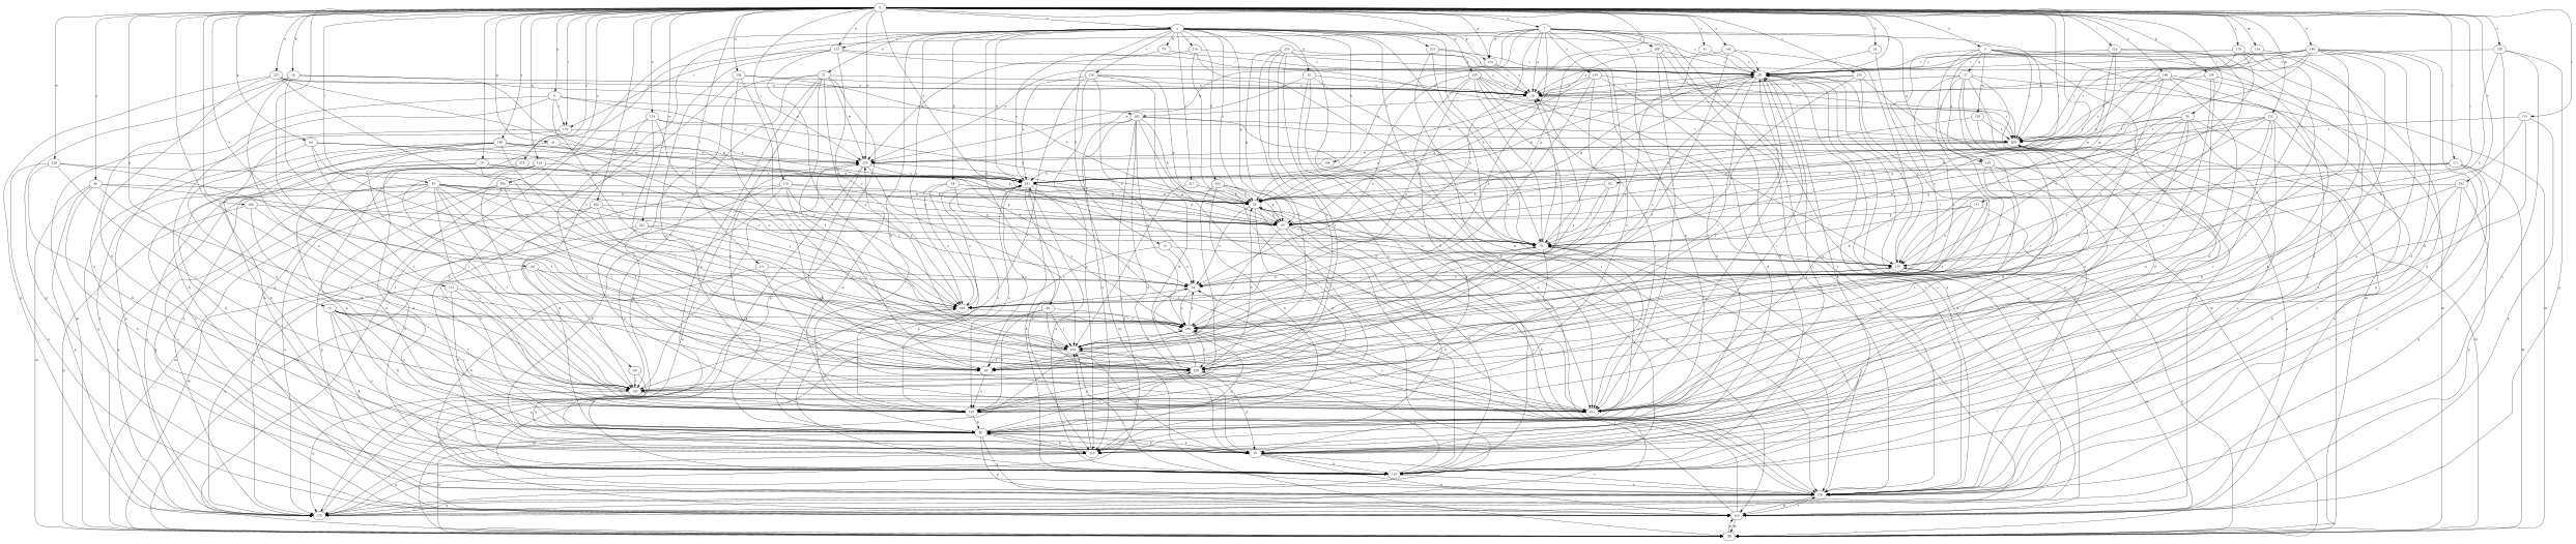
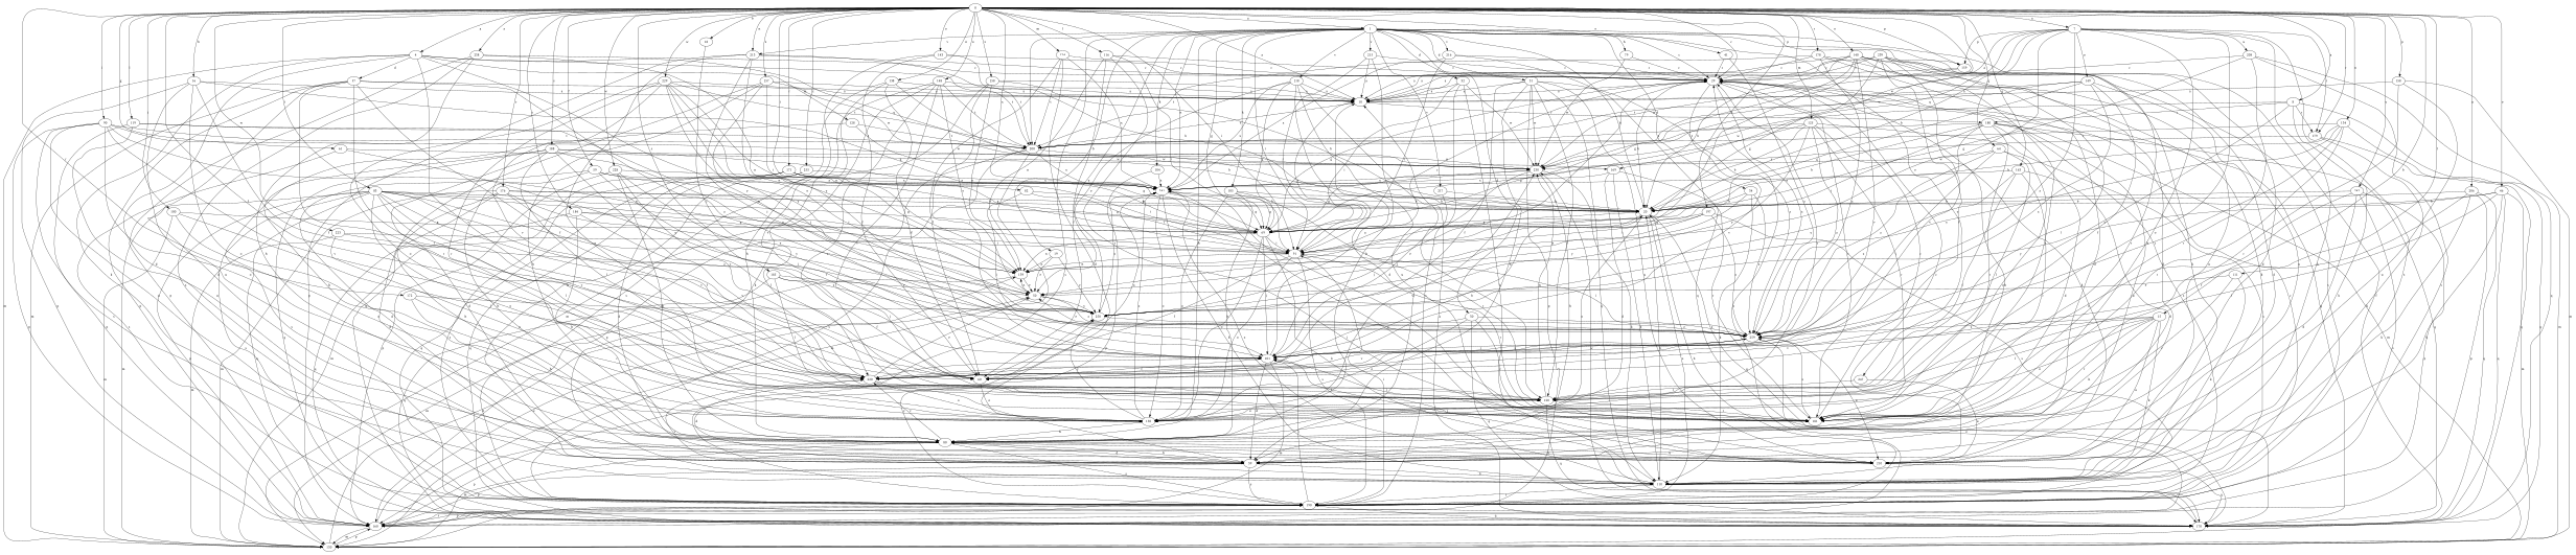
  strict digraph {
    fontname="PT Serif"
    node [fontname="PT Serif"]
    edge [fontname="PT Serif"]
    0
    1
    4
    7
    8
    10
    15
    16
    18
    29
    41
    46
    59
    60
    61
    64
    82
    83
    90
    91
    100
    111
    116
    119
    124
    125
    134
    138
    140
    143
    148
    158
    159
    163
    171
    172
    176
    178
    179
    184
    185
    188
    197
    206
    213
    223
    228
    229
    230
    238
    241
    242
    255
    257
    258
    19
    20
    30
    31
    32
    34
    69
    79
    80
    104
    105
    110
    190
    200
    215
    216
    217
    218
    247
    250
    130
    37
    39
    128
    169
    220
    50
    149
    150
    208
    259
    180
    120
    181
    210
    160
    101
    170
    139
    239
    0 -> 1 [label=a]
    0 -> 4 [label=a]
    0 -> 7 [label=a]
    0 -> 8 [label=a]
    0 -> 10 [label=a]
    0 -> 15 [label=b]
    0 -> 16 [label=b]
    0 -> 18 [label=b]
    0 -> 29 [label=c]
    0 -> 41 [label=e]
    0 -> 46 [label=e]
    0 -> 59 [label=f]
    0 -> 60 [label=f]
    0 -> 61 [label=g]
    0 -> 64 [label=g]
    0 -> 82 [label=i]
    0 -> 83 [label=i]
    0 -> 90 [label=i]
    0 -> 91 [label=i]
    0 -> 100 [label=j]
    0 -> 111 [label=l]
    0 -> 116 [label=l]
    0 -> 119 [label=l]
    0 -> 124 [label=m]
    0 -> 125 [label=m]
    0 -> 134 [label=n]
    0 -> 138 [label=n]
    0 -> 140 [label=o]
    0 -> 143 [label=o]
    0 -> 148 [label=o]
    0 -> 158 [label=p]
    0 -> 159 [label=p]
    0 -> 163 [label=q]
    0 -> 171 [label=r]
    0 -> 172 [label=r]
    0 -> 176 [label=r]
    0 -> 178 [label=r]
    0 -> 179 [label=r]
    0 -> 184 [label=s]
    0 -> 185 [label=s]
    0 -> 188 [label=s]
    0 -> 197 [label=t]
    0 -> 206 [label=u]
    0 -> 213 [label=n]
    0 -> 223 [label=w]
    0 -> 228 [label=w]
    0 -> 229 [label=w]
    0 -> 230 [label=w]
    0 -> 238 [label=x]
    0 -> 241 [label=x]
    0 -> 242 [label=y]
    0 -> 255 [label=z]
    0 -> 257 [label=z]
    0 -> 258 [label=z]
    1 -> 29 [label=c]
    1 -> 91 [label=i]
    1 -> 159 [label=p]
    1 -> 213 [label=v]
    1 -> 241 [label=n]
    1 -> 19 [label=b]
    1 -> 20 [label=b]
    1 -> 30 [label=d]
    1 -> 31 [label=d]
    1 -> 32 [label=d]
    1 -> 34 [label=d]
    1 -> 69 [label=g]
    1 -> 79 [label=h]
    1 -> 80 [label=h]
    1 -> 104 [label=k]
    1 -> 105 [label=k]
    1 -> 110 [label=k]
    1 -> 190 [label=s]
    1 -> 200 [label=t]
    1 -> 215 [label=v]
    1 -> 216 [label=v]
    1 -> 217 [label=v]
    1 -> 218 [label=v]
    1 -> 247 [label=y]
    1 -> 250 [label=y]
    1 -> 130 [label=f]
    4 -> 110 [label=k]
    4 -> 200 [label=t]
    4 -> 250 [label=y]
    4 -> 130 [label=m]
    4 -> 37 [label=d]
    4 -> 39 [label=d]
    4 -> 128 [label=m]
    4 -> 169 [label=q]
    4 -> 220 [label=v]
    7 -> 10 [label=a]
    7 -> 159 [label=p]
    7 -> 179 [label=r]
    7 -> 230 [label=w]
    7 -> 20 [label=b]
    7 -> 80 [label=h]
    7 -> 110 [label=k]
    7 -> 190 [label=s]
    7 -> 169 [label=q]
    7 -> 50 [label=e]
    7 -> 149 [label=o]
    7 -> 150 [label=o]
    7 -> 208 [label=u]
    7 -> 259 [label=z]
    8 -> 179 [label=r]
    8 -> 230 [label=w]
    8 -> 110 [label=k]
    8 -> 130 [label=m]
    8 -> 259 [label=z]
    8 -> 180 [label=r]
    10 -> 200 [label=t]
    10 -> 180 [label=r]
    15 -> 80 [label=h]
    15 -> 110 [label=k]
    15 -> 220 [label=v]
    15 -> 150 [label=o]
    15 -> 259 [label=z]
    15 -> 120 [label=l]
    15 -> 181 [label=r]
    15 -> 210 [label=u]
    16 -> 10 [label=a]
    16 -> 60 [label=f]
    16 -> 69 [label=g]
    16 -> 150 [label=o]
    16 -> 210 [label=u]
    16 -> 160 [label=p]
-   18 -> 29 [label=c]
    18 -> 101 [label=j]
    29 -> 10 [label=a]
    29 -> 20 [label=b]
    29 -> 69 [label=g]
    29 -> 110 [label=k]
    29 -> 190 [label=s]
    29 -> 220 [label=v]
    29 -> 259 [label=z]
    29 -> 181 [label=r]
    29 -> 170 [label=q]
    41 -> 29 [label=c]
    41 -> 259 [label=z]
    46 -> 20 [label=b]
    46 -> 110 [label=k]
    46 -> 250 [label=y]
    46 -> 130 [label=m]
    46 -> 120 [label=l]
    46 -> 170 [label=q]
    59 -> 241 [label=x]
    59 -> 69 [label=g]
    59 -> 80 [label=h]
    59 -> 39 [label=d]
    59 -> 101 [label=j]
    60 -> 241 [label=x]
    60 -> 150 [label=o]
    61 -> 230 [label=w]
    61 -> 190 [label=s]
    61 -> 250 [label=y]
    64 -> 230 [label=w]
    64 -> 250 [label=y]
    64 -> 150 [label=o]
    64 -> 120 [label=l]
    64 -> 101 [label=j]
    82 -> 91 [label=i]
    82 -> 20 [label=b]
    82 -> 101 [label=j]
    83 -> 60 [label=f]
    83 -> 91 [label=i]
    83 -> 20 [label=b]
    83 -> 69 [label=g]
    83 -> 190 [label=s]
    83 -> 250 [label=y]
    83 -> 130 [label=m]
    83 -> 220 [label=v]
    83 -> 150 [label=o]
    83 -> 259 [label=z]
    83 -> 120 [label=l]
    83 -> 160 [label=p]
    83 -> 170 [label=q]
    90 -> 230 [label=w]
    90 -> 190 [label=s]
    90 -> 200 [label=t]
    90 -> 220 [label=v]
    90 -> 150 [label=o]
    90 -> 210 [label=u]
    90 -> 160 [label=p]
    90 -> 139 [label=n]
    91 -> 10 [label=a]
    91 -> 29 [label=c]
    91 -> 60 [label=f]
    91 -> 190 [label=s]
    91 -> 150 [label=o]
    91 -> 181 [label=r]
    91 -> 139 [label=n]
    100 -> 69 [label=g]
    100 -> 130 [label=m]
    100 -> 150 [label=o]
    100 -> 120 [label=l]
    111 -> 110 [label=k]
    111 -> 50 [label=e]
    111 -> 181 [label=r]
    116 -> 29 [label=c]
    116 -> 60 [label=f]
    116 -> 91 [label=i]
    116 -> 181 [label=r]
    116 -> 139 [label=n]
    119 -> 200 [label=t]
    119 -> 210 [label=u]
    119 -> 160 [label=p]
    119 -> 139 [label=n]
    124 -> 29 [label=c]
    124 -> 60 [label=f]
    124 -> 241 [label=x]
    124 -> 200 [label=t]
    124 -> 39 [label=d]
    125 -> 20 [label=b]
    125 -> 69 [label=g]
    125 -> 80 [label=h]
    125 -> 190 [label=s]
    125 -> 200 [label=t]
    125 -> 250 [label=y]
    125 -> 259 [label=z]
    125 -> 181 [label=r]
    134 -> 20 [label=b]
    134 -> 200 [label=t]
    134 -> 250 [label=y]
    134 -> 181 [label=r]
    134 -> 101 [label=j]
    134 -> 170 [label=q]
    138 -> 10 [label=a]
    138 -> 60 [label=f]
    138 -> 20 [label=b]
    138 -> 110 [label=k]
    138 -> 220 [label=v]
    140 -> 10 [label=a]
    140 -> 29 [label=c]
    140 -> 91 [label=i]
    140 -> 20 [label=b]
    140 -> 69 [label=g]
    140 -> 190 [label=s]
    140 -> 39 [label=d]
    140 -> 220 [label=v]
    140 -> 181 [label=r]
    140 -> 210 [label=u]
    143 -> 29 [label=c]
    143 -> 60 [label=f]
    143 -> 20 [label=b]
    143 -> 80 [label=h]
    148 -> 10 [label=a]
    148 -> 110 [label=k]
    148 -> 190 [label=s]
    148 -> 200 [label=t]
    148 -> 50 [label=e]
    148 -> 120 [label=l]
    148 -> 181 [label=r]
    158 -> 10 [label=a]
    158 -> 130 [label=m]
    158 -> 181 [label=r]
    158 -> 210 [label=u]
    159 -> 10 [label=a]
    159 -> 230 [label=w]
    159 -> 39 [label=d]
    163 -> 241 [label=x]
    163 -> 39 [label=d]
    163 -> 259 [label=z]
    163 -> 120 [label=l]
    163 -> 181 [label=r]
    171 -> 91 [label=i]
    171 -> 241 [label=x]
    171 -> 69 [label=g]
    171 -> 190 [label=s]
    171 -> 130 [label=m]
    171 -> 170 [label=q]
    172 -> 80 [label=h]
    172 -> 250 [label=y]
    172 -> 181 [label=r]
    176 -> 20 [label=b]
    176 -> 69 [label=g]
    176 -> 80 [label=h]
    176 -> 130 [label=m]
    176 -> 39 [label=d]
    176 -> 220 [label=v]
    176 -> 50 [label=e]
    178 -> 29 [label=c]
    178 -> 110 [label=k]
    178 -> 200 [label=t]
    178 -> 39 [label=d]
    178 -> 259 [label=z]
    179 -> 241 [label=x]
    179 -> 110 [label=k]
    179 -> 170 [label=q]
    184 -> 91 [label=i]
    184 -> 69 [label=g]
    184 -> 80 [label=h]
    184 -> 220 [label=v]
    184 -> 170 [label=q]
    185 -> 60 [label=f]
    185 -> 50 [label=e]
    185 -> 120 [label=l]
    185 -> 101 [label=j]
    185 -> 170 [label=q]
    188 -> 230 [label=w]
    188 -> 69 [label=g]
    188 -> 190 [label=s]
    188 -> 39 [label=d]
    188 -> 220 [label=v]
    188 -> 50 [label=e]
    188 -> 120 [label=l]
    188 -> 170 [label=q]
    197 -> 91 [label=i]
    197 -> 69 [label=g]
    197 -> 190 [label=s]
    197 -> 259 [label=z]
    197 -> 139 [label=n]
    206 -> 60 [label=f]
    206 -> 20 [label=b]
    206 -> 110 [label=k]
    206 -> 160 [label=p]
    206 -> 170 [label=q]
    213 -> 29 [label=c]
    213 -> 200 [label=t]
    213 -> 250 [label=y]
    213 -> 150 [label=o]
    213 -> 160 [label=p]
    213 -> 101 [label=j]
    223 -> 91 [label=i]
    223 -> 130 [label=m]
    223 -> 150 [label=o]
    223 -> 259 [label=z]
    228 -> 60 [label=f]
    228 -> 241 [label=x]
    228 -> 80 [label=h]
    228 -> 120 [label=l]
    228 -> 160 [label=p]
    229 -> 10 [label=a]
    229 -> 91 [label=i]
    229 -> 200 [label=t]
    229 -> 250 [label=y]
    229 -> 220 [label=v]
    229 -> 50 [label=e]
    229 -> 150 [label=o]
    229 -> 181 [label=r]
    229 -> 139 [label=n]
    230 -> 241 [label=x]
    230 -> 69 [label=g]
    230 -> 80 [label=h]
    230 -> 110 [label=k]
    230 -> 101 [label=j]
    238 -> 29 [label=c]
    238 -> 80 [label=h]
    238 -> 190 [label=s]
    238 -> 160 [label=p]
    238 -> 139 [label=n]
    241 -> 20 [label=b]
    241 -> 69 [label=g]
    241 -> 110 [label=k]
    241 -> 150 [label=o]
    241 -> 181 [label=r]
    241 -> 210 [label=u]
    242 -> 20 [label=b]
    242 -> 190 [label=s]
    242 -> 39 [label=d]
    242 -> 150 [label=o]
    242 -> 160 [label=p]
    255 -> 241 [label=x]
    255 -> 39 [label=d]
    255 -> 170 [label=q]
    257 -> 10 [label=a]
    257 -> 230 [label=w]
    257 -> 80 [label=h]
    257 -> 101 [label=j]
    257 -> 170 [label=q]
    257 -> 139 [label=n]
    258 -> 10 [label=a]
    258 -> 20 [label=b]
    258 -> 130 [label=m]
    258 -> 101 [label=j]
    258 -> 139 [label=n]
    19 -> 250 [label=y]
    19 -> 50 [label=e]
    19 -> 139 [label=n]
    20 -> 69 [label=g]
    20 -> 190 [label=s]
    20 -> 50 [label=e]
    20 -> 150 [label=o]
    20 -> 170 [label=q]
    30 -> 150 [label=o]
    30 -> 259 [label=z]
    30 -> 181 [label=r]
    30 -> 101 [label=j]
    30 -> 170 [label=q]
    31 -> 10 [label=a]
    31 -> 60 [label=f]
    31 -> 230 [label=w]
    31 -> 80 [label=h]
    31 -> 259 [label=z]
    31 -> 120 [label=l]
    31 -> 210 [label=u]
    31 -> 160 [label=p]
    31 -> 170 [label=q]
    32 -> 10 [label=a]
    32 -> 91 [label=i]
    32 -> 230 [label=w]
    32 -> 110 [label=k]
    32 -> 190 [label=s]
    34 -> 20 [label=b]
    34 -> 110 [label=k]
    34 -> 250 [label=y]
    34 -> 259 [label=z]
    69 -> 91 [label=i]
    69 -> 110 [label=k]
    69 -> 150 [label=o]
    69 -> 101 [label=j]
    69 -> 139 [label=n]
    79 -> 29 [label=c]
    79 -> 230 [label=w]
    80 -> 190 [label=s]
    80 -> 130 [label=m]
    80 -> 39 [label=d]
    80 -> 220 [label=v]
    80 -> 210 [label=u]
    80 -> 160 [label=p]
    104 -> 241 [label=x]
    104 -> 160 [label=p]
    105 -> 20 [label=b]
    105 -> 69 [label=g]
    105 -> 80 [label=h]
    105 -> 150 [label=o]
    105 -> 181 [label=r]
    110 -> 241 [label=x]
    110 -> 20 [label=b]
    110 -> 190 [label=s]
    110 -> 220 [label=v]
    190 -> 29 [label=c]
    190 -> 91 [label=i]
    190 -> 20 [label=b]
    190 -> 250 [label=y]
    190 -> 160 [label=p]
    190 -> 101 [label=j]
    190 -> 170 [label=q]
    200 -> 230 [label=w]
    200 -> 241 [label=x]
    200 -> 190 [label=s]
    200 -> 130 [label=m]
    200 -> 160 [label=p]
    215 -> 10 [label=a]
    215 -> 29 [label=c]
    215 -> 91 [label=i]
    215 -> 80 [label=h]
    216 -> 29 [label=c]
    216 -> 91 [label=i]
    216 -> 241 [label=x]
    216 -> 170 [label=q]
    217 -> 20 [label=b]
    217 -> 101 [label=j]
    218 -> 10 [label=a]
    218 -> 241 [label=x]
    218 -> 69 [label=g]
    218 -> 39 [label=d]
    218 -> 50 [label=e]
    218 -> 120 [label=l]
    218 -> 210 [label=u]
    247 -> 120 [label=l]
    247 -> 210 [label=u]
    250 -> 241 [label=x]
    250 -> 259 [label=z]
-   130 -> 200 [label=t]
    130 -> 160 [label=p]
    130 -> 139 [label=n]
    37 -> 10 [label=a]
    37 -> 60 [label=f]
    37 -> 130 [label=m]
    37 -> 39 [label=d]
    37 -> 259 [label=z]
    37 -> 120 [label=l]
    37 -> 181 [label=r]
    37 -> 160 [label=p]
    39 -> 80 [label=h]
    39 -> 110 [label=k]
    39 -> 190 [label=s]
    39 -> 160 [label=p]
    128 -> 20 [label=b]
    128 -> 80 [label=h]
    128 -> 200 [label=t]
    169 -> 241 [label=x]
    169 -> 110 [label=k]
    169 -> 39 [label=d]
    169 -> 181 [label=r]
    220 -> 20 [label=b]
    220 -> 39 [label=d]
    220 -> 50 [label=e]
    220 -> 150 [label=o]
    220 -> 120 [label=l]
    50 -> 250 [label=y]
    50 -> 259 [label=z]
    50 -> 139 [label=n]
    149 -> 10 [label=a]
    149 -> 60 [label=f]
    149 -> 69 [label=g]
    149 -> 200 [label=t]
    149 -> 39 [label=d]
    149 -> 259 [label=z]
    150 -> 230 [label=w]
    150 -> 241 [label=x]
    150 -> 80 [label=h]
    150 -> 250 [label=y]
    208 -> 29 [label=c]
    208 -> 69 [label=g]
    208 -> 190 [label=s]
    208 -> 181 [label=r]
    208 -> 170 [label=q]
    259 -> 91 [label=i]
    259 -> 220 [label=v]
    259 -> 50 [label=e]
    259 -> 210 [label=u]
    259 -> 101 [label=j]
    180 -> 91 [label=i]
    180 -> 20 [label=b]
    180 -> 200 [label=t]
    180 -> 130 [label=m]
    180 -> 39 [label=d]
    180 -> 259 [label=z]
    180 -> 181 [label=r]
    180 -> 210 [label=u]
    180 -> 170 [label=q]
    120 -> 29 [label=c]
    120 -> 230 [label=w]
    120 -> 150 [label=o]
    120 -> 181 [label=r]
    120 -> 170 [label=q]
    181 -> 29 [label=c]
    181 -> 259 [label=z]
    181 -> 101 [label=j]
    210 -> 29 [label=c]
    210 -> 80 [label=h]
    210 -> 101 [label=j]
    210 -> 170 [label=q]
    160 -> 29 [label=c]
    160 -> 190 [label=s]
    160 -> 130 [label=m]
    160 -> 50 [label=e]
    160 -> 259 [label=z]
    101 -> 10 [label=a]
    101 -> 60 [label=f]
    101 -> 130 [label=m]
    101 -> 39 [label=d]
    101 -> 220 [label=v]
    101 -> 259 [label=z]
    170 -> 10 [label=a]
    170 -> 230 [label=w]
    139 -> 29 [label=c]
    139 -> 130 [label=m]
    139 -> 50 [label=e]
    239 -> 10 [label=a]
    239 -> 29 [label=c]
    239 -> 60 [label=f]
    239 -> 69 [label=g]
    239 -> 220 [label=v]
    239 -> 120 [label=l]
    239 -> 181 [label=r]
    239 -> 210 [label=u]
  }
